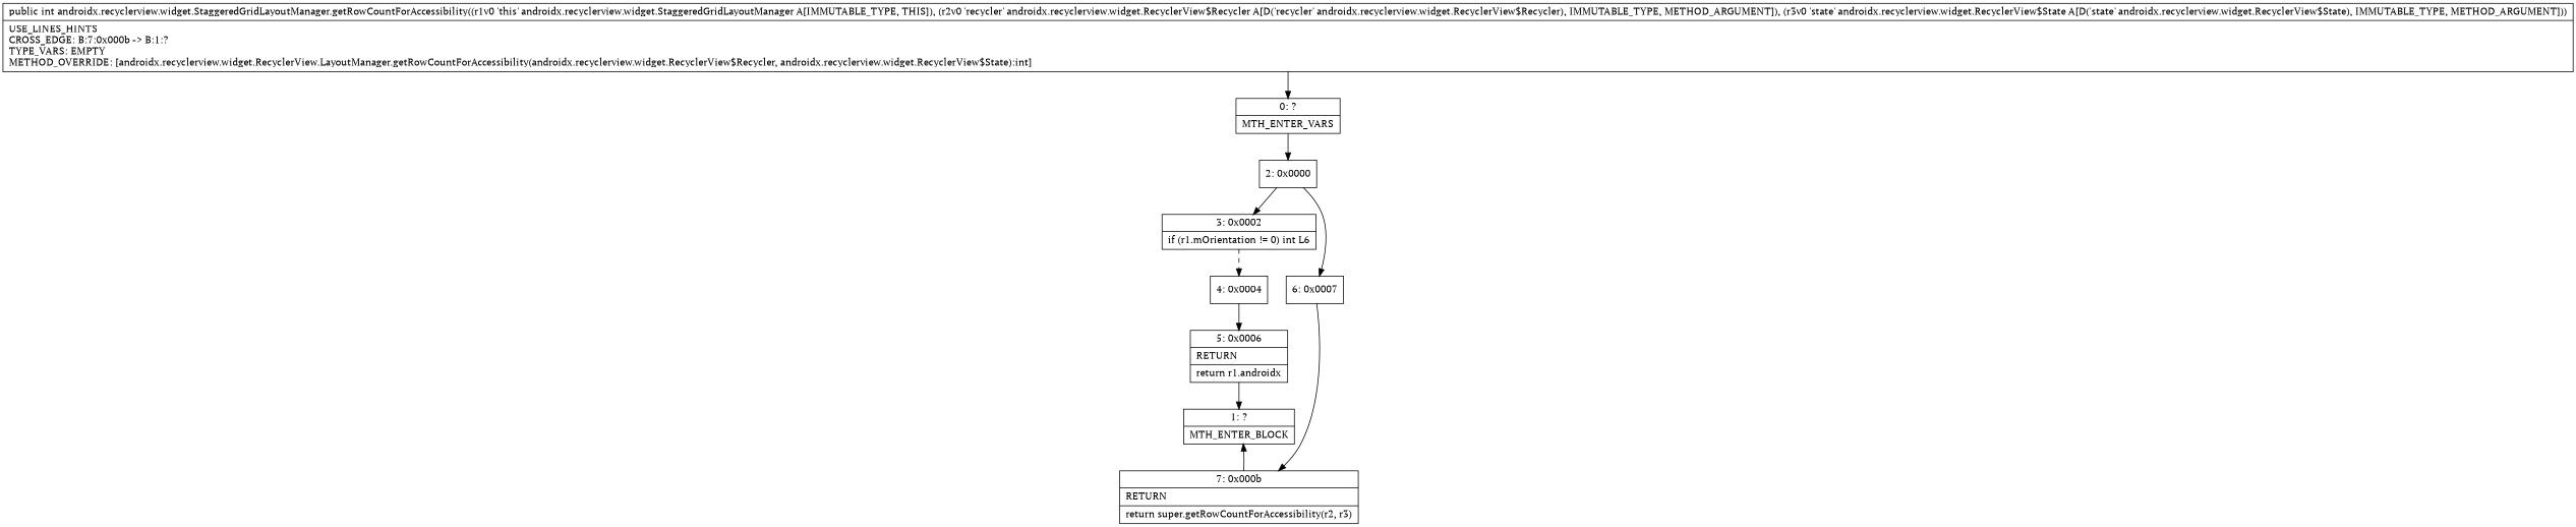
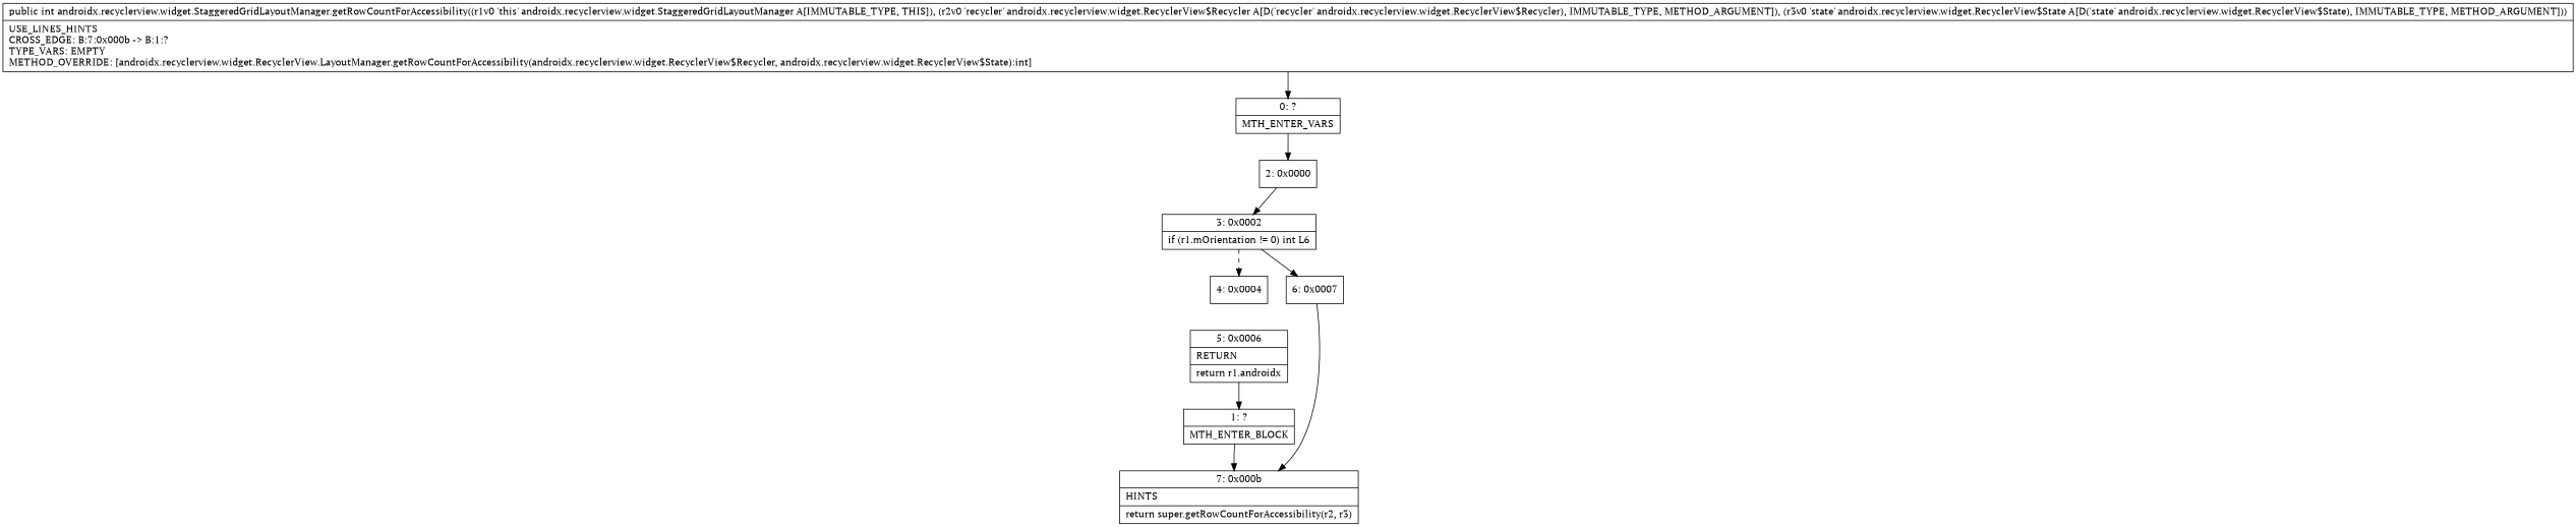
  digraph {
    fontname="PT Serif"
    node [fontname="PT Serif" shape=record]
    edge [fontname="PT Serif"]
    n1 [label="{0\:\ ?|MTH_ENTER_VARS\l}"]
    n2 [label="{2\:\ 0x0000}"]
    n3 [label="{3\:\ 0x0002|if (r1.mOrientation != 0) int L6\l}"]
    n4 [label="{4\:\ 0x0004}"]
    n5 [label="{6\:\ 0x0007}"]
    n6 [label="{5\:\ 0x0006|RETURN\l|return r1.androidx\l}"]
-   n7 [label="{7\:\ 0x000b|RETURN\l|return super.getRowCountForAccessibility(r2, r3)\l}"]
+   n7 [label="{7\:\ 0x000b|HINTS\l|return super.getRowCountForAccessibility(r2, r3)\l}"]
    n8 [label="{1\:\ ?|MTH_ENTER_BLOCK\l}"]
    n9 [label="{public int androidx.recyclerview.widget.StaggeredGridLayoutManager.getRowCountForAccessibility((r1v0 'this' androidx.recyclerview.widget.StaggeredGridLayoutManager A[IMMUTABLE_TYPE, THIS]), (r2v0 'recycler' androidx.recyclerview.widget.RecyclerView$Recycler A[D('recycler' androidx.recyclerview.widget.RecyclerView$Recycler), IMMUTABLE_TYPE, METHOD_ARGUMENT]), (r3v0 'state' androidx.recyclerview.widget.RecyclerView$State A[D('state' androidx.recyclerview.widget.RecyclerView$State), IMMUTABLE_TYPE, METHOD_ARGUMENT]))  | USE_LINES_HINTS\lCROSS_EDGE: B:7:0x000b \-\> B:1:?\lTYPE_VARS: EMPTY\lMETHOD_OVERRIDE: [androidx.recyclerview.widget.RecyclerView.LayoutManager.getRowCountForAccessibility(androidx.recyclerview.widget.RecyclerView$Recycler, androidx.recyclerview.widget.RecyclerView$State):int]\l}"]
    n1 -> n2
    n2 -> n3
    n3 -> n4 [style=dashed]
-   n2 -> n5
-   n4 -> n6
+   n3 -> n5
    n5 -> n7
    n6 -> n8
-   n7 -> n8
+   n8 -> n7
    n9 -> n1
  }
